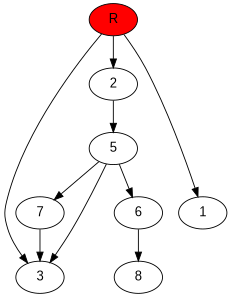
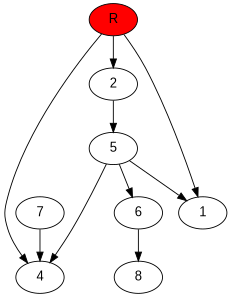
  digraph {
    fontname="Liberation Sans"
    node [fontname="Liberation Sans"]
    edge [fontname="Liberation Sans"]
    2
    5
-   3
+   3 [label=4]
    1
    6
    7
    8
    R [fillcolor="#ff0000" style=filled]
    2 -> 5
    5 -> 3
-   5 -> 7
+   5 -> 1
    5 -> 6
    6 -> 8
    7 -> 3
    R -> 2
    R -> 3
    R -> 1
  }
